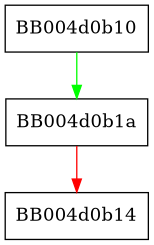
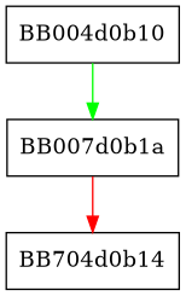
  digraph {
    splines=ortho
    node [shape=box]
    BB004d0b10
-   BB004d0b1a
-   BB004d0b14
+   BB004d0b1a [label=BB007d0b1a]
+   BB004d0b14 [label=BB704d0b14]
    BB004d0b10 -> BB004d0b1a [color=green]
    BB004d0b1a -> BB004d0b14 [color=red]
  }
